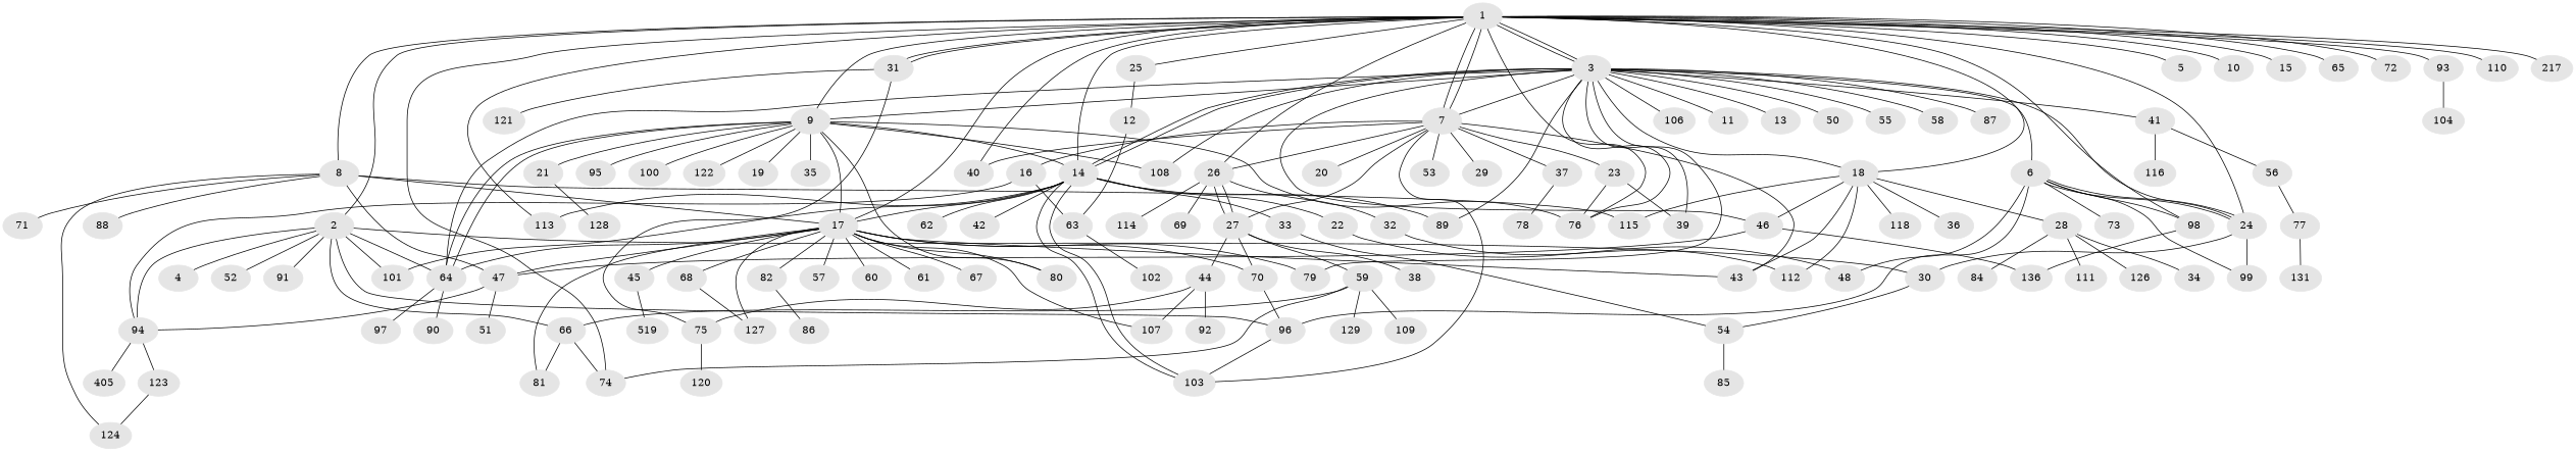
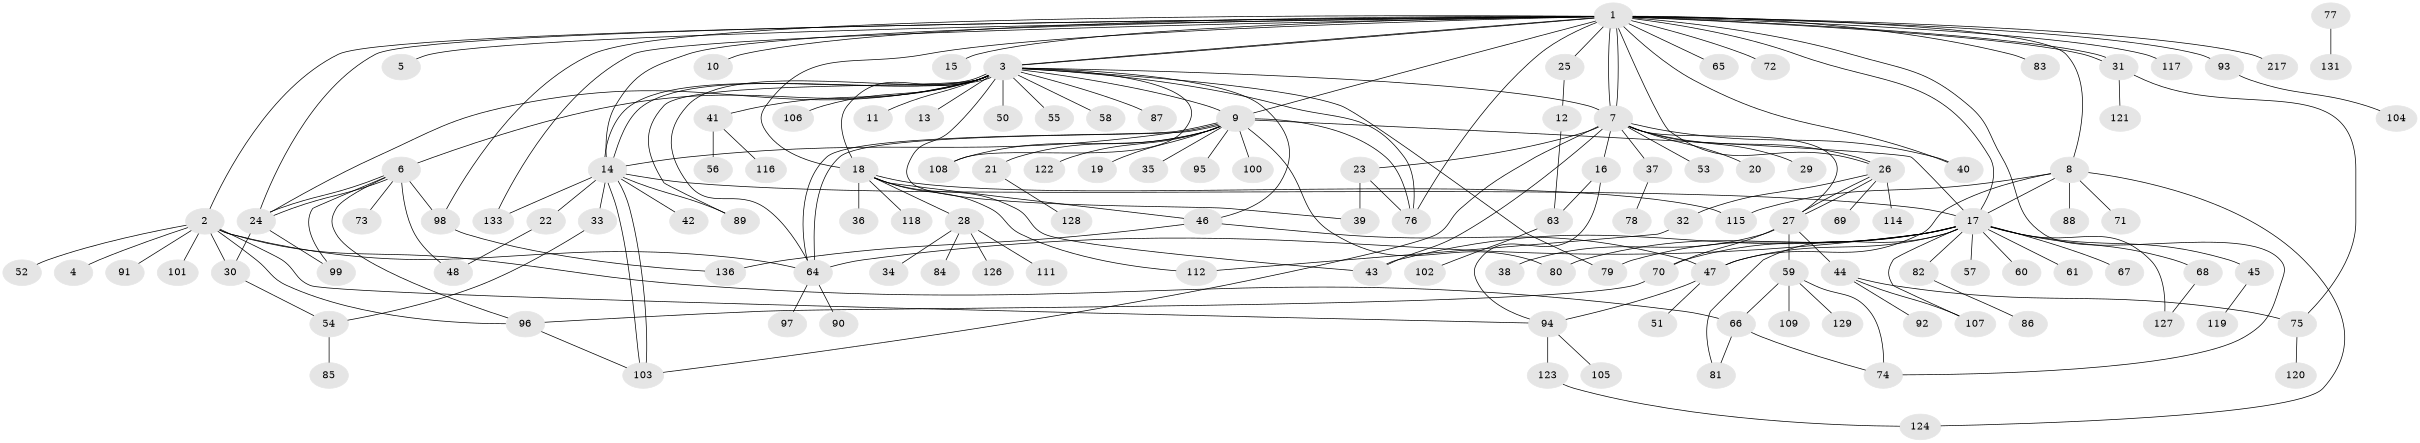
  graph {
    node [color=gray90 style=filled]
    1
    2
    3
    5
    7
    8
    9
    10
    14
    15
    17
    18
    24
    25
    26
    31
    40
    65
    72
    74
    76
+   83
    93
    98
-   110
-   113
+   110 [label=117]
+   113 [label=133]
    n27 [label=217]
    4
    30
    52
    64
    66
    91
    94
    96
    101
    6
    11
    13
    39
    41
    46
    50
    55
    58
    79
    87
    89
    106
    108
    16
    20
    23
    27
    29
    37
    43
    53
    103
    47
    71
    88
    115
    124
    19
    21
    35
    80
    95
    100
    122
    12
    63
    22
    33
    42
-   62
    45
    57
    60
    61
    67
    68
    70
    81
    82
    107
    127
    28
    36
    112
    118
    99
    32
    69
    114
    75
    121
    104
    n100 [label=136]
    54
    90
    97
-   105 [label=405]
+   105
    123
    48
    73
    56
    116
    38
    44
    59
    78
    51
    128
    102
-   119 [label=519]
+   119
    86
    34
    84
    111
    126
    92
    109
    129
    85
    120
    77
    131
    1 -- 2
    1 -- 3
    1 -- 3
    1 -- 5
    1 -- 7
    1 -- 7
    1 -- 8
    1 -- 9
    1 -- 10
    1 -- 14
    1 -- 15
    1 -- 17
    1 -- 18
    1 -- 24
    1 -- 25
    1 -- 26
    1 -- 31
    1 -- 31
    1 -- 40
    1 -- 65
    1 -- 72
    1 -- 74
    1 -- 76
+   1 -- 83
    1 -- 93
    1 -- 98
    1 -- 110
    1 -- 113
    1 -- n27
    2 -- 4
    2 -- 30
    2 -- 52
    2 -- 64
    2 -- 66
    2 -- 91
    2 -- 94
    2 -- 96
    2 -- 101
    3 -- 7
    3 -- 9
    3 -- 14
    3 -- 14
    3 -- 18
    3 -- 24
    3 -- 76
    3 -- 64
    3 -- 6
    3 -- 11
    3 -- 13
    3 -- 39
    3 -- 41
    3 -- 46
    3 -- 50
    3 -- 55
    3 -- 58
    3 -- 79
    3 -- 87
    3 -- 89
    3 -- 106
    3 -- 108
    7 -- 26
    7 -- 40
    7 -- 16
    7 -- 20
    7 -- 23
    7 -- 27
    7 -- 29
    7 -- 37
    7 -- 43
    7 -- 53
    7 -- 103
    8 -- 17
    8 -- 47
    8 -- 71
    8 -- 88
    8 -- 115
    8 -- 124
    9 -- 14
    9 -- 17
    9 -- 76
    9 -- 64
    9 -- 64
    9 -- 108
    9 -- 19
    9 -- 21
    9 -- 35
    9 -- 80
    9 -- 95
    9 -- 100
    9 -- 122
    14 -- 17
    14 -- 113
-   14 -- 101
    14 -- 89
    14 -- 103
    14 -- 103
    14 -- 22
    14 -- 33
    14 -- 42
-   14 -- 62
    17 -- 64
    17 -- 79
    17 -- 43
    17 -- 47
    17 -- 80
    17 -- 45
    17 -- 57
    17 -- 60
    17 -- 61
    17 -- 67
    17 -- 68
    17 -- 70
    17 -- 81
    17 -- 82
    17 -- 107
    17 -- 127
    18 -- 46
    18 -- 43
    18 -- 115
    18 -- 28
    18 -- 36
    18 -- 112
    18 -- 118
    24 -- 30
    24 -- 99
    25 -- 12
    26 -- 27
    26 -- 27
    26 -- 32
    26 -- 69
    26 -- 114
    31 -- 75
    31 -- 121
    93 -- 104
    98 -- n100
    30 -- 54
    64 -- 90
    64 -- 97
    66 -- 74
    66 -- 81
    94 -- 105
    94 -- 123
    96 -- 103
    6 -- 24
    6 -- 24
    6 -- 98
    6 -- 96
    6 -- 99
    6 -- 48
    6 -- 73
    41 -- 56
    41 -- 116
    46 -- 47
    46 -- n100
    16 -- 94
    16 -- 63
    23 -- 76
    23 -- 39
    27 -- 70
    27 -- 38
    27 -- 44
    27 -- 59
    37 -- 78
    47 -- 94
    47 -- 51
    21 -- 128
    12 -- 63
    63 -- 102
    22 -- 48
    33 -- 54
    45 -- 119
    68 -- 127
    70 -- 96
    82 -- 86
    28 -- 34
    28 -- 84
    28 -- 111
    28 -- 126
    32 -- 112
    75 -- 120
    54 -- 85
    123 -- 124
-   56 -- 77
    44 -- 107
    44 -- 75
    44 -- 92
    59 -- 74
    59 -- 66
    59 -- 109
    59 -- 129
    77 -- 131
  }
